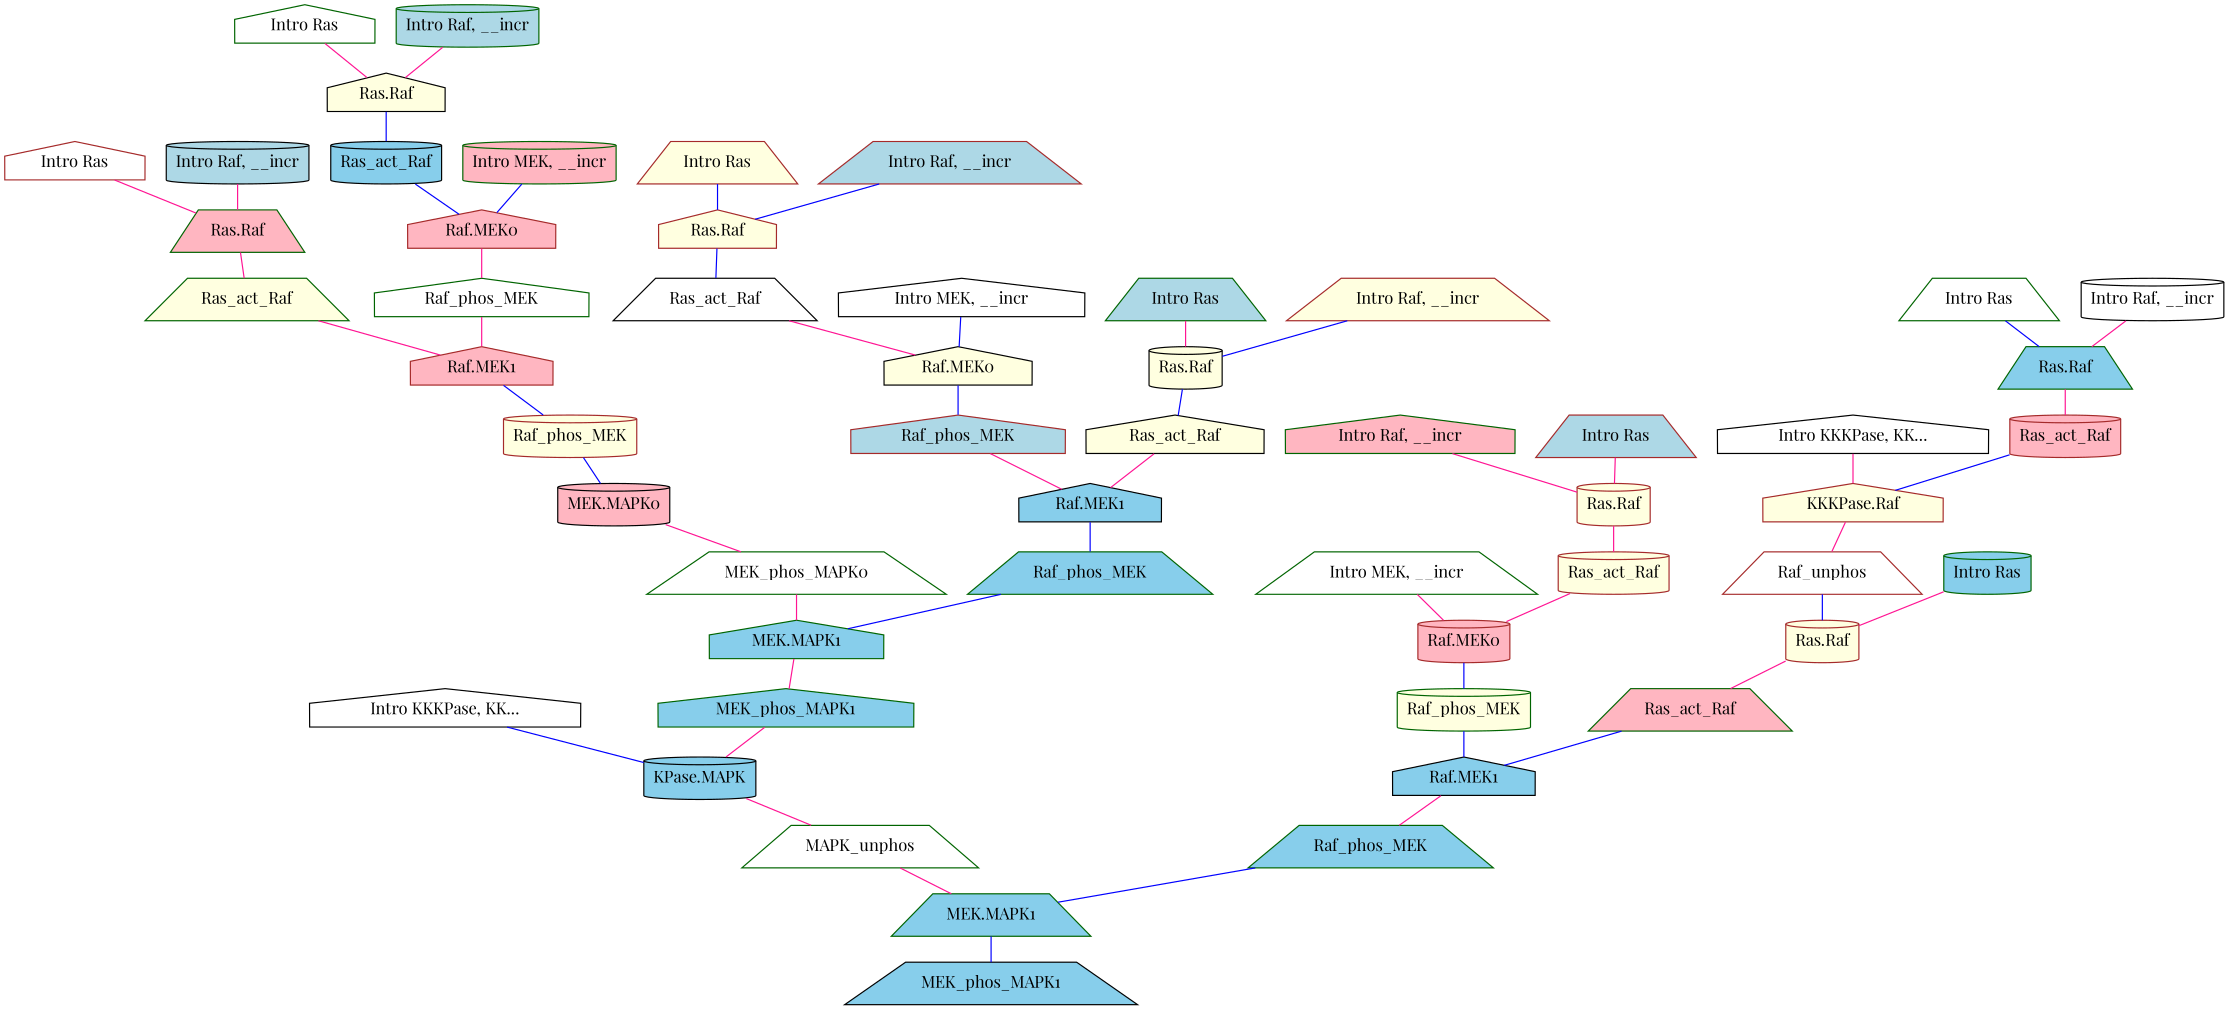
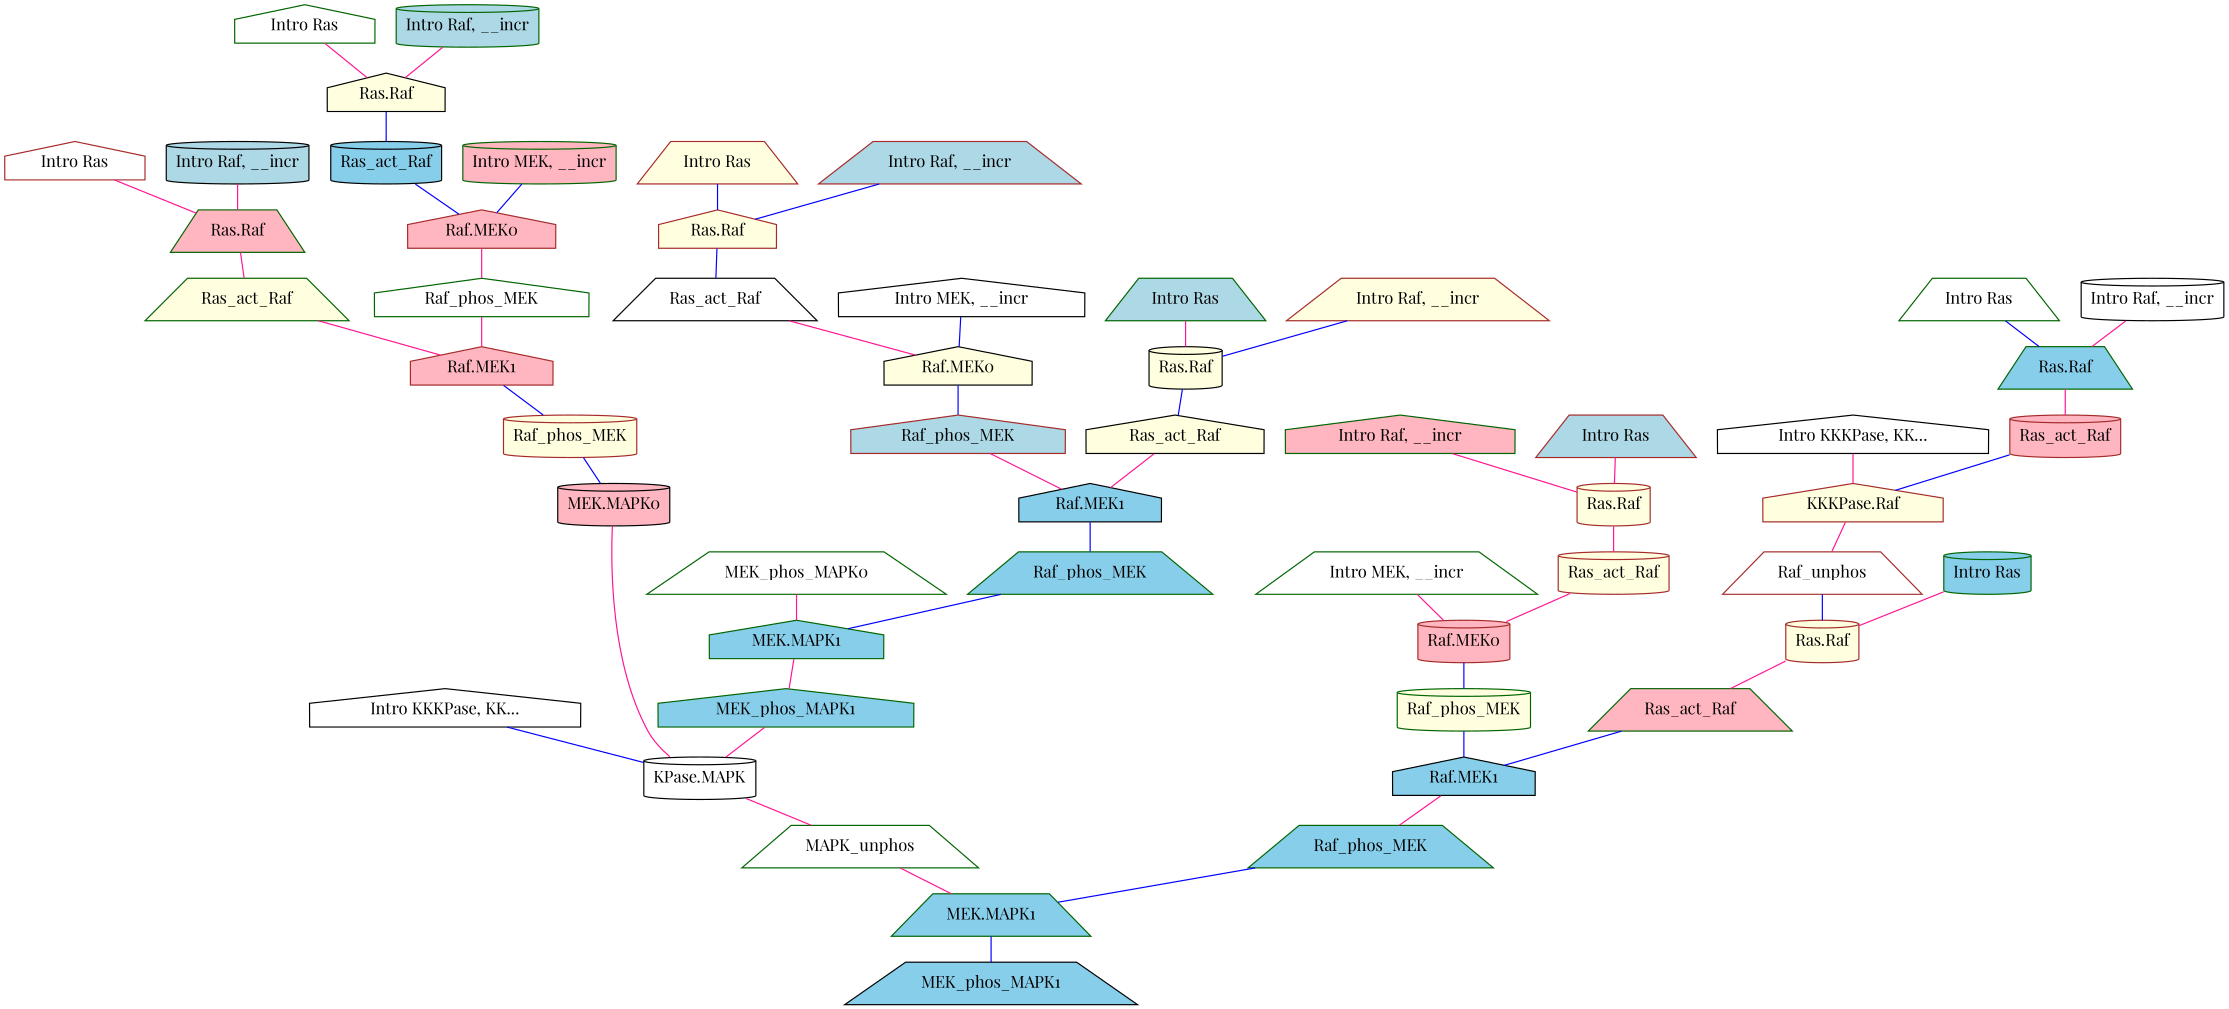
  digraph {
    fontname="Playfair Display"
    rankdir=TB
    ranksep=0.30
    node [color=darkgreen fillcolor=lightyellow fontname="Playfair Display" shape=trapezium style=filled]
    edge [color=deeppink dir=none fontname="Playfair Display"]
    n1 [fillcolor=skyblue label="Intro Ras" shape=cylinder]
    n2 [color=brown label="Ras.Raf" shape=cylinder]
    n3 [fillcolor=lightpink label=Ras_act_Raf]
    n4 [fillcolor=white label="Intro Ras" shape=house]
    n5 [color=black label="Ras.Raf" shape=house]
    n6 [color=black fillcolor=skyblue label=Ras_act_Raf shape=cylinder]
    n7 [color=brown fillcolor=lightblue label="Intro Ras"]
    n8 [color=brown label="Ras.Raf" shape=cylinder]
    n9 [color=brown label=Ras_act_Raf shape=cylinder]
    n10 [fillcolor=white label="Intro Ras"]
    n11 [fillcolor=skyblue label="Ras.Raf"]
    n12 [color=brown fillcolor=lightpink label=Ras_act_Raf shape=cylinder]
    n13 [color=brown fillcolor=white label="Intro Ras" shape=house]
    n14 [fillcolor=lightpink label="Ras.Raf"]
    n15 [label=Ras_act_Raf]
    n16 [fillcolor=lightblue label="Intro Ras"]
    n17 [color=black label="Ras.Raf" shape=cylinder]
    n18 [color=black label=Ras_act_Raf shape=house]
    n19 [color=brown label="Intro Ras"]
    n20 [color=brown label="Ras.Raf" shape=house]
    n21 [color=black fillcolor=white label=Ras_act_Raf]
    n22 [color=black fillcolor=lightblue label="Intro Raf, __incr" shape=cylinder]
    n23 [color=black fillcolor=white label="Intro Raf, __incr" shape=cylinder]
    n24 [color=brown fillcolor=lightblue label="Intro Raf, __incr"]
    n25 [fillcolor=lightpink label="Intro Raf, __incr" shape=house]
    n26 [fillcolor=lightblue label="Intro Raf, __incr" shape=cylinder]
    n27 [color=brown label="Intro Raf, __incr"]
    n28 [fillcolor=lightpink label="Intro MEK, __incr" shape=cylinder]
    n29 [color=brown fillcolor=lightpink label="Raf.MEK0" shape=house]
    n30 [fillcolor=white label=Raf_phos_MEK shape=house]
    n31 [color=black fillcolor=white label="Intro MEK, __incr" shape=house]
    n32 [color=black label="Raf.MEK0" shape=house]
    n33 [color=brown fillcolor=lightblue label=Raf_phos_MEK shape=house]
    n34 [fillcolor=white label="Intro MEK, __incr"]
    n35 [color=brown fillcolor=lightpink label="Raf.MEK0" shape=cylinder]
    n36 [label=Raf_phos_MEK shape=cylinder]
    n37 [color=black fillcolor=lightpink label="MEK.MAPK0" shape=cylinder]
    n38 [fillcolor=white label=MEK_phos_MAPK0]
    n39 [color=black fillcolor=white label="Intro KKKPase, KK..." shape=house]
-   n40 [color=black fillcolor=skyblue label="KPase.MAPK" shape=cylinder]
+   n40 [color=black fillcolor=white label="KPase.MAPK" shape=cylinder]
    n41 [fillcolor=white label=MAPK_unphos]
    n42 [color=black fillcolor=white label="Intro KKKPase, KK..." shape=house]
    n43 [color=brown label="KKKPase.Raf" shape=house]
    n44 [color=brown fillcolor=white label=Raf_unphos]
    n45 [color=black fillcolor=skyblue label="Raf.MEK1" shape=house]
    n46 [fillcolor=skyblue label=Raf_phos_MEK]
    n47 [color=brown fillcolor=lightpink label="Raf.MEK1" shape=house]
    n48 [fillcolor=skyblue label="MEK.MAPK1" shape=house]
    n49 [fillcolor=skyblue label=MEK_phos_MAPK1 shape=house]
    n50 [color=brown label=Raf_phos_MEK shape=cylinder]
    n51 [color=black fillcolor=skyblue label="Raf.MEK1" shape=house]
    n52 [fillcolor=skyblue label=Raf_phos_MEK]
    n53 [fillcolor=skyblue label="MEK.MAPK1"]
    n54 [color=black fillcolor=skyblue label=MEK_phos_MAPK1]
    n1 -> n2
    n2 -> n3
    n3 -> n51 [color=blue]
    n4 -> n5
    n5 -> n6 [color=blue]
    n6 -> n29 [color=blue]
    n7 -> n8
    n8 -> n9
    n9 -> n35
    n10 -> n11 [color=blue]
    n11 -> n12
    n12 -> n43 [color=blue]
    n13 -> n14
    n14 -> n15
    n15 -> n47
    n16 -> n17
    n17 -> n18 [color=blue]
    n18 -> n45
    n19 -> n20 [color=blue]
    n20 -> n21 [color=blue]
    n21 -> n32
    n22 -> n14
    n23 -> n11
    n24 -> n20 [color=blue]
    n25 -> n8
    n26 -> n5
    n27 -> n17 [color=blue]
    n28 -> n29 [color=blue]
    n29 -> n30
    n30 -> n47
    n31 -> n32 [color=blue]
    n32 -> n33 [color=blue]
    n33 -> n45
    n34 -> n35
    n35 -> n36 [color=blue]
    n36 -> n51 [color=blue]
-   n37 -> n38
+   n37 -> n40
    n38 -> n48
    n39 -> n40 [color=blue]
    n40 -> n41
    n41 -> n53
    n42 -> n43
    n43 -> n44
    n44 -> n2 [color=blue]
    n45 -> n46 [color=blue]
    n46 -> n48 [color=blue]
    n47 -> n50 [color=blue]
    n48 -> n49
    n49 -> n40
    n50 -> n37 [color=blue]
    n51 -> n52
    n52 -> n53 [color=blue]
    n53 -> n54 [color=blue]
  }
